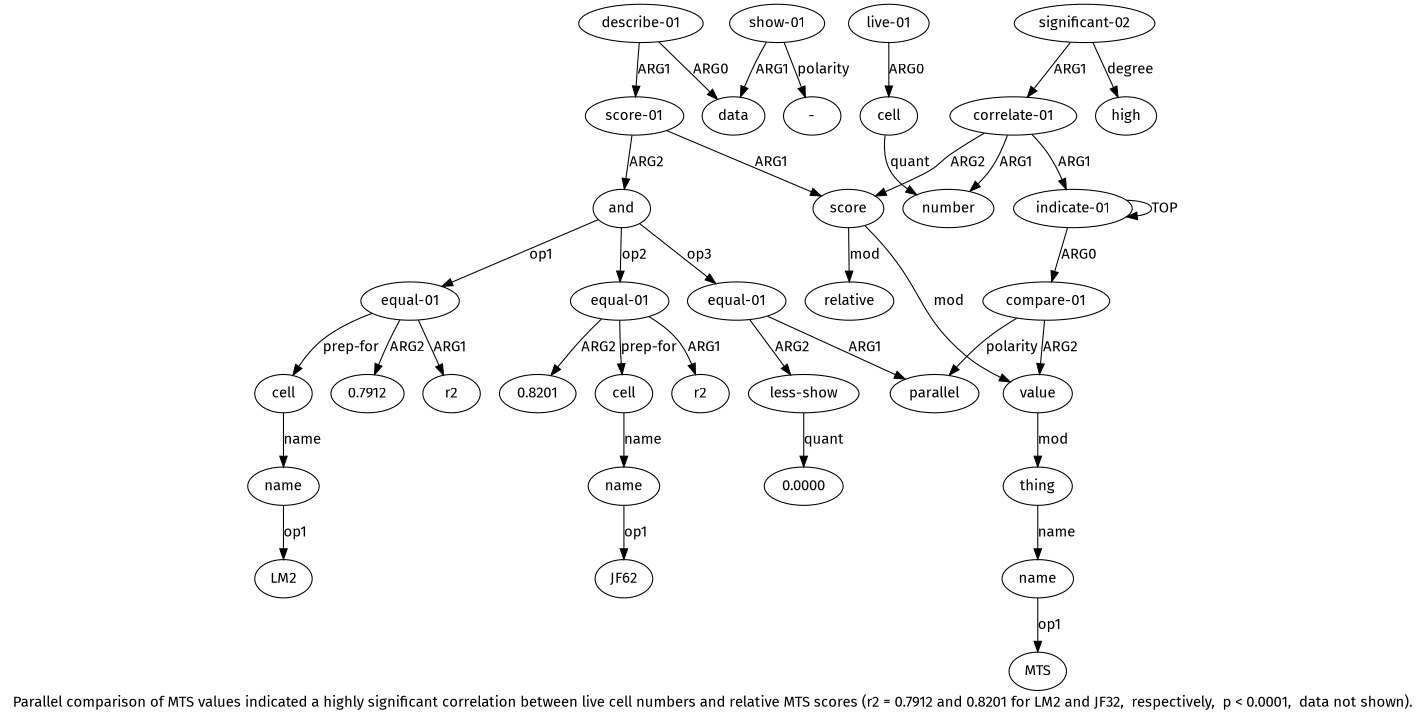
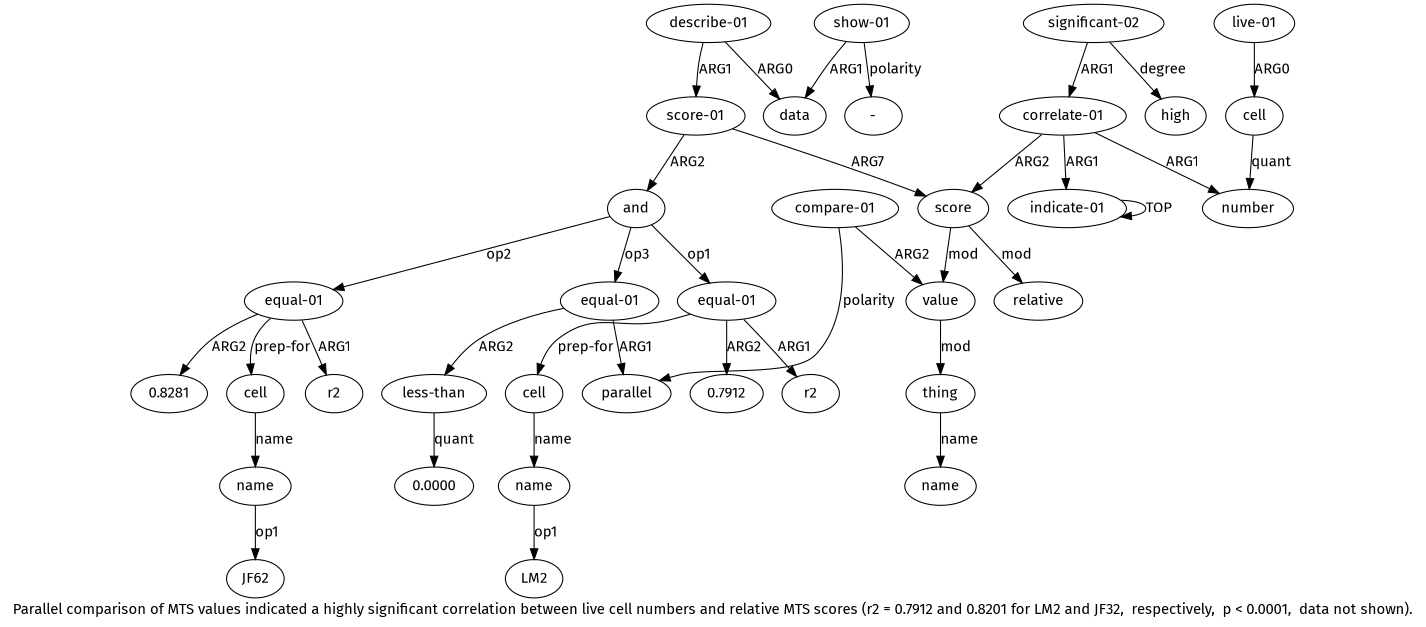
  digraph {
    fontname="Fira Sans"
    label="Parallel comparison of MTS values indicated a highly significant correlation between live cell numbers and relative MTS scores (r2 = 0.7912 and 0.8201 for LM2 and JF32,  respectively,  p < 0.0001,  data not shown)."
    node [color=black fontname="Fira Sans" gold_ind=-1 gold_label="equal-01" test_ind=-1 test_label="equal-01"]
    edge [color=black fontname="Fira Sans" gold_label=ARG1 test_label=ARG1]
    n1 [gold_ind=20 label="equal-01" test_ind=20]
-   n2 [gold_ind=21 gold_label="less-than" label="less-show" test_ind=21 test_label="less-than"]
+   n2 [gold_ind=21 gold_label="less-than" label="less-than" test_ind=21 test_label="less-than"]
    n3 [gold_ind=5 gold_label=parallel label=parallel test_ind=5 test_label=parallel]
    n4 [gold_label=0.0001 label=0.0000 test_label=0.0001]
    n5 [gold_ind=22 gold_label="describe-01" label="describe-01" test_ind=22 test_label="describe-01"]
    n6 [gold_ind=23 gold_label=data label=data test_ind=23 test_label=data]
    n7 [gold_ind=12 gold_label="mean-01" label="score-01" test_ind=12 test_label="mean-01"]
    n8 [gold_ind=10 gold_label=score label=score test_ind=10 test_label=score]
    n9 [gold_ind=13 gold_label=and label=and test_ind=13 test_label=and]
    n10 [gold_ind=11 gold_label=relative label=relative test_ind=11 test_label=relative]
    n11 [gold_ind=2 gold_label=value label=value test_ind=2 test_label=value]
    n12 [gold_ind=14 label="equal-01" test_ind=14]
    n13 [gold_ind=17 label="equal-01" test_ind=17]
    n14 [gold_ind=24 gold_label="show-01" label="show-01" test_ind=24 test_label="show-01"]
    n15 [gold_label="-" label="-" test_label="-"]
    n16 [gold_ind=25 gold_label="significant-02" label="significant-02" test_ind=25 test_label="significant-02"]
    n17 [gold_ind=26 gold_label=high label=high test_ind=26 test_label=high]
    n18 [gold_ind=6 gold_label="correlate-01" label="correlate-01" test_ind=6 test_label="correlate-01"]
    n19 [gold_ind=7 gold_label=number label=number test_ind=7 test_label=number]
    n20 [gold_ind=0 gold_label="indicate-01" label="indicate-01" test_ind=0 test_label="indicate-01"]
-   n21 [gold_label=MTS label=MTS test_label=MTS]
-   n22 [gold_label=0.8201 label=0.8201 test_label=0.8201]
+   n22 [gold_label=0.8201 label=0.8281 test_label=0.8201]
    n23 [gold_ind=15 gold_label=cell label=cell test_ind=15 test_label=cell]
    n24 [gold_ind=16 gold_label=name label=name test_ind=16 test_label=name]
    n25 [gold_label=LM2 label=LM2 test_label=LM2]
    n26 [gold_label=0.7912 label=0.7912 test_label=0.7912]
    n27 [gold_label=r2 label=r2 test_label=r2]
    n28 [gold_ind=18 gold_label=cell label=cell test_ind=18 test_label=cell]
    n29 [gold_label=r2 label=r2 test_label=r2]
    n30 [gold_ind=19 gold_label=name label=name test_ind=19 test_label=name]
    n31 [gold_label=JF32 label=JF62 test_label=JF32]
    n32 [gold_ind=3 gold_label=thing label=thing test_ind=3 test_label=thing]
    n33 [gold_ind=4 gold_label=name label=name test_ind=4 test_label=name]
    n34 [gold_ind=1 gold_label="compare-01" label="compare-01" test_ind=1 test_label="compare-01"]
    n35 [gold_ind=9 gold_label="live-01" label="live-01" test_ind=9 test_label="live-01"]
    n36 [gold_ind=8 gold_label=cell label=cell test_ind=8 test_label=cell]
    n1 -> n2 [gold_label=ARG2 label=ARG2 test_label=ARG2]
    n1 -> n3 [label=ARG1]
    n2 -> n4 [gold_label=quant label=quant test_label=quant]
    n5 -> n6 [gold_label=ARG0 label=ARG0 test_label=ARG0]
    n5 -> n7 [label=ARG1]
-   n7 -> n8 [label=ARG1]
+   n7 -> n8 [label=ARG7]
    n7 -> n9 [gold_label=ARG2 label=ARG2 test_label=ARG2]
    n8 -> n10 [gold_label=mod label=mod test_label=mod]
    n8 -> n11 [gold_label=mod label=mod test_label=mod]
    n9 -> n1 [gold_label=op3 label=op3 test_label=op3]
    n9 -> n12 [gold_label=op1 label=op1 test_label=op1]
    n9 -> n13 [gold_label=op2 label=op2 test_label=op2]
    n11 -> n32 [gold_label=mod label=mod test_label=mod]
    n12 -> n23 [gold_label="prep-for" label="prep-for" test_label="prep-for"]
    n12 -> n26 [gold_label=ARG2 label=ARG2 test_label=ARG2]
    n12 -> n27 [label=ARG1]
    n13 -> n22 [gold_label=ARG2 label=ARG2 test_label=ARG2]
    n13 -> n28 [gold_label="prep-for" label="prep-for" test_label="prep-for"]
    n13 -> n29 [label=ARG1]
    n14 -> n6 [label=ARG1]
    n14 -> n15 [gold_label=polarity label=polarity test_label=polarity]
    n16 -> n17 [gold_label=degree label=degree test_label=degree]
    n16 -> n18 [label=ARG1]
    n18 -> n8 [gold_label=ARG2 label=ARG2 test_label=ARG2]
    n18 -> n19 [label=ARG1]
    n18 -> n20 [label=ARG1]
    n20 -> n20 [gold_label=TOP label=TOP test_label=TOP]
-   n20 -> n34 [gold_label=ARG0 label=ARG0 test_label=ARG0]
    n23 -> n24 [gold_label=name label=name test_label=name]
    n24 -> n25 [gold_label=op1 label=op1 test_label=op1]
    n28 -> n30 [gold_label=name label=name test_label=name]
    n30 -> n31 [gold_label=op1 label=op1 test_label=op1]
    n32 -> n33 [gold_label=name label=name test_label=name]
-   n33 -> n21 [gold_label=op1 label=op1 test_label=op1]
    n34 -> n3 [gold_label=manner label=polarity test_label=manner]
    n34 -> n11 [gold_label=ARG2 label=ARG2 test_label=ARG2]
    n35 -> n36 [gold_label=ARG0 label=ARG0 test_label=ARG0]
    n36 -> n19 [gold_label=quant label=quant test_label=quant]
  }
